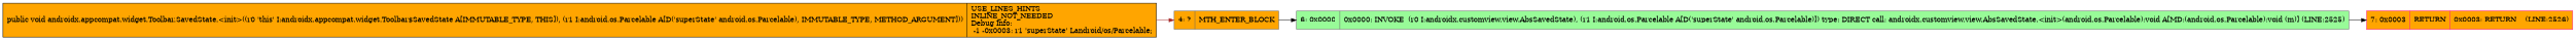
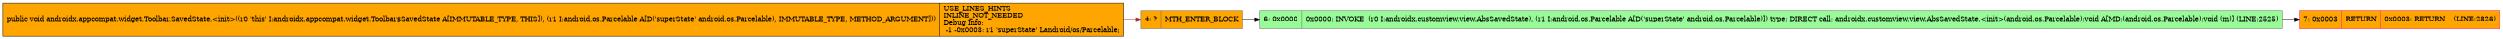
  digraph {
    rankdir=LR
    node [color=gray40 fillcolor=orange shape=record style=filled]
    edge [color=black]
    n1 [label="{4\:\ ?|MTH_ENTER_BLOCK\l}"]
    n2 [fillcolor=palegreen label="{6\:\ 0x0000|0x0000: INVOKE  (r0 I:androidx.customview.view.AbsSavedState), (r1 I:android.os.Parcelable A[D('superState' android.os.Parcelable)]) type: DIRECT call: androidx.customview.view.AbsSavedState.\<init\>(android.os.Parcelable):void A[MD:(android.os.Parcelable):void (m)] (LINE:2525)\l}"]
-   n3 [color=deeppink label="{7\:\ 0x0003|RETURN\l|0x0003: RETURN    (LINE:2526)\l}"]
+   n3 [color=deeppink label="{7\:\ 0x0003|RETURN\l|0x0003: RETURN    (LINE:2826)\l}"]
    n4 [color=black label="{public void androidx.appcompat.widget.Toolbar.SavedState.\<init\>((r0 'this' I:androidx.appcompat.widget.Toolbar$SavedState A[IMMUTABLE_TYPE, THIS]), (r1 I:android.os.Parcelable A[D('superState' android.os.Parcelable), IMMUTABLE_TYPE, METHOD_ARGUMENT]))  | USE_LINES_HINTS\lINLINE_NOT_NEEDED\lDebug Info:\l  \-1 \-0x0003: r1 'superState' Landroid\/os\/Parcelable;\l}"]
    n1 -> n2
    n2 -> n3
    n4 -> n1 [color=brown]
  }
